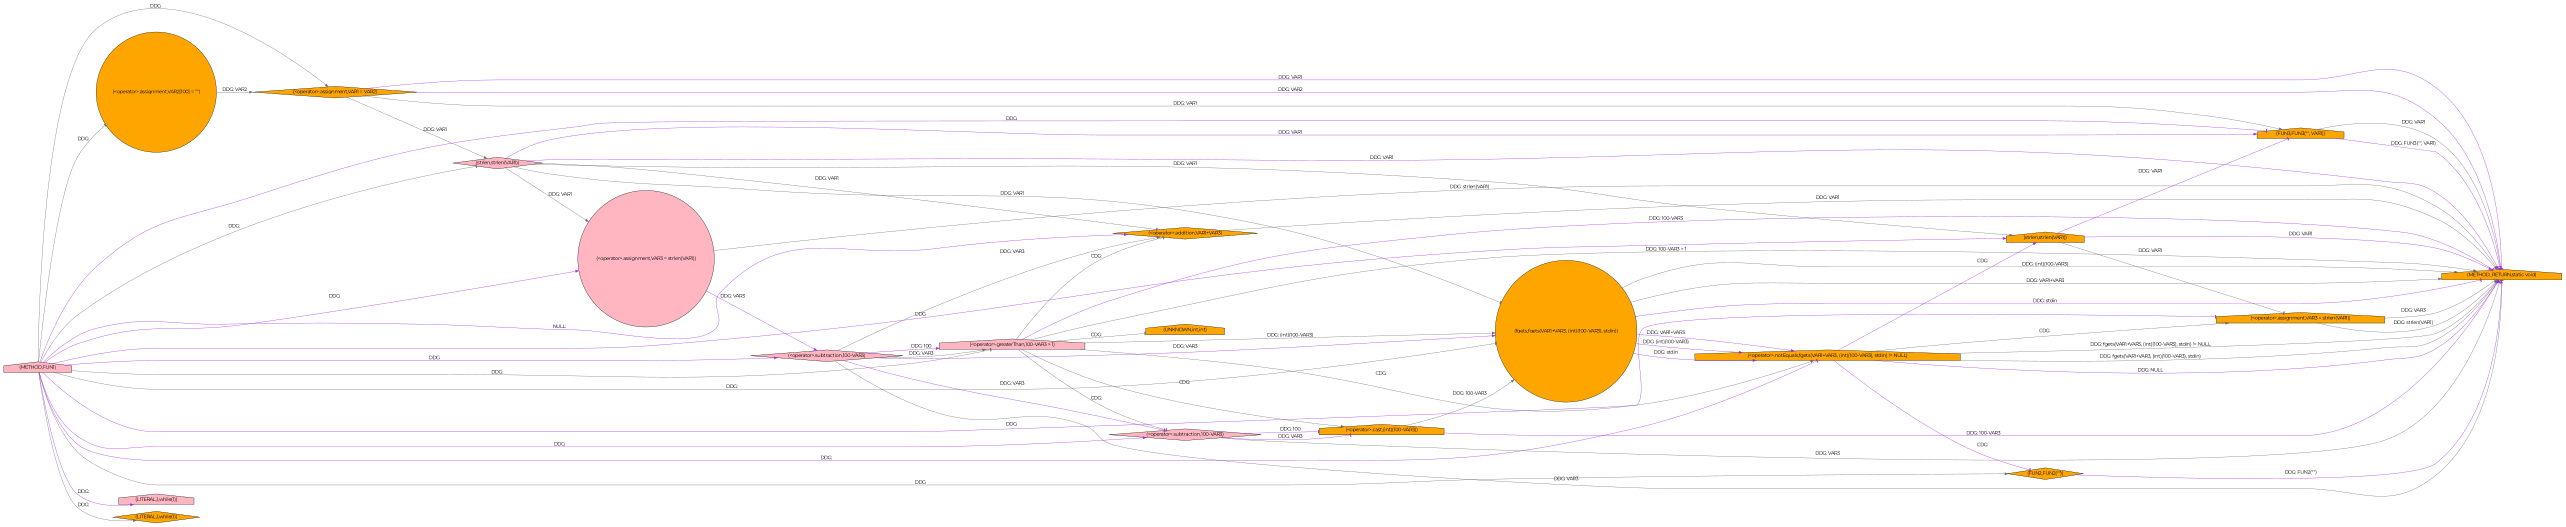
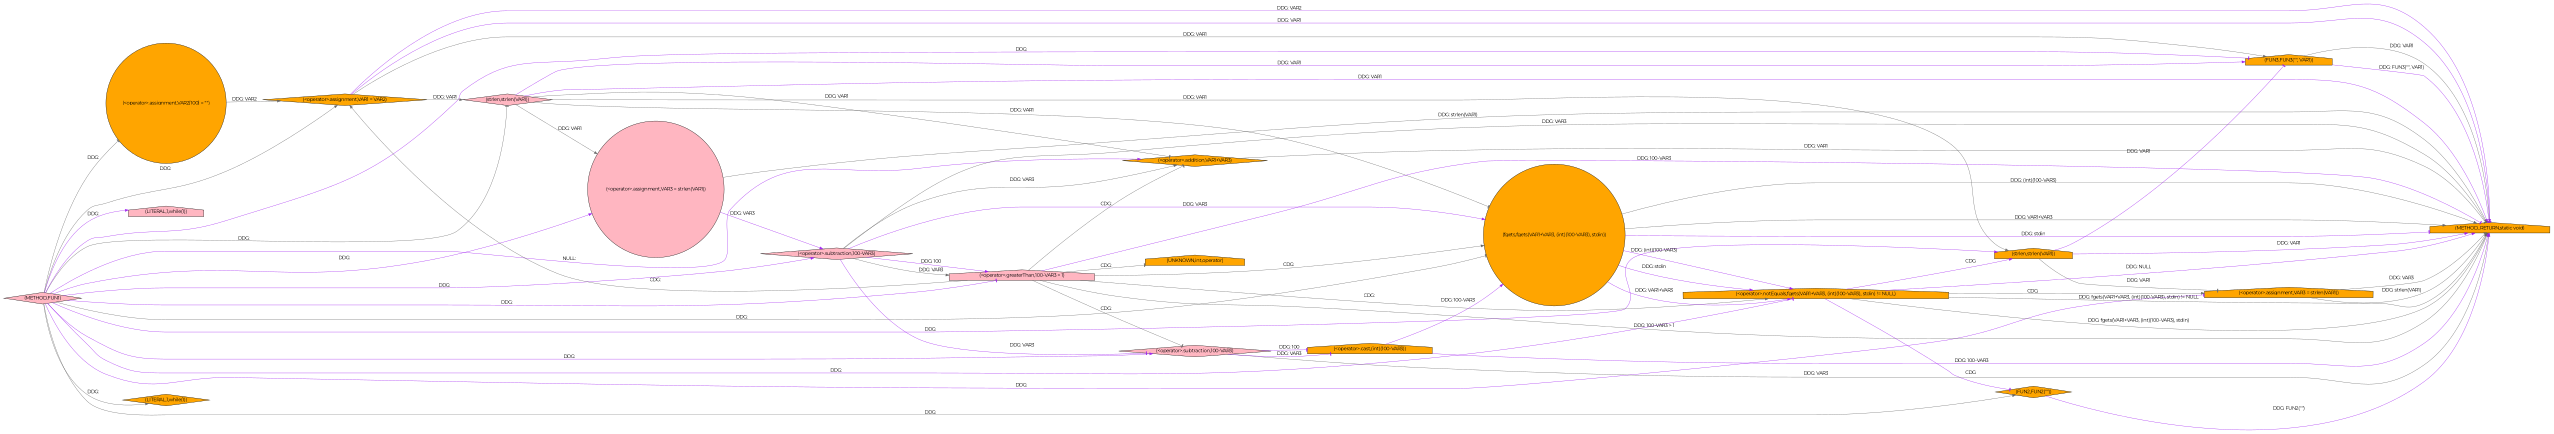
  digraph {
    fontname=Montserrat
    rankdir=LR
    node [fillcolor=orange fontname=Montserrat shape=house style=filled]
    edge [arrowhead=normal color=gray40 fontname=Montserrat]
-   n1 [fillcolor=lightpink label="(METHOD,FUN1)"]
+   n1 [fillcolor=lightpink label="(METHOD,FUN1)" shape=diamond]
    n2 [label="(<operator>.assignment,VAR2[100] = \"\")" shape=circle]
    n3 [label="(<operator>.assignment,VAR1 = VAR2)" shape=diamond]
    n4 [fillcolor=lightpink label="(LITERAL,1,while(1))"]
    n5 [fillcolor=lightpink label="(<operator>.assignment,VAR3 = strlen(VAR1))" shape=circle]
    n6 [fillcolor=lightpink label="(strlen,strlen(VAR1))" shape=diamond]
    n7 [fillcolor=lightpink label="(<operator>.greaterThan,100-VAR3 > 1)"]
    n8 [fillcolor=lightpink label="(<operator>.subtraction,100-VAR3)" shape=diamond]
    n9 [label="(<operator>.notEquals,fgets(VAR1+VAR3, (int)(100-VAR3), stdin) != NULL)"]
    n10 [label="(fgets,fgets(VAR1+VAR3, (int)(100-VAR3), stdin))" shape=circle]
    n11 [label="(<operator>.addition,VAR1+VAR3)" shape=diamond]
    n12 [fillcolor=lightpink label="(<operator>.subtraction,100-VAR3)" shape=diamond]
    n13 [label="(<operator>.assignment,VAR3 = strlen(VAR1))"]
    n14 [label="(strlen,strlen(VAR1))"]
    n15 [label="(FUN2,FUN2(\"\"))" shape=diamond]
    n16 [label="(LITERAL,1,while(1))" shape=diamond]
    n17 [label="(FUN3,FUN3(\"\", VAR1))"]
    n18 [label="(METHOD_RETURN,static void)"]
    n19 [label="(<operator>.cast,(int)(100-VAR3))"]
-   n20 [label="(UNKNOWN,int,int)"]
+   n20 [label="(UNKNOWN,int,operator)"]
    n1 -> n2 [arrowhead=tee label="DDG: "]
    n1 -> n3 [label="DDG: "]
    n1 -> n4 [color=purple label="DDG: "]
    n1 -> n5 [color=purple label="DDG: "]
    n1 -> n6 [arrowhead=tee label="DDG: "]
-   n1 -> n7 [arrowhead=tee label="DDG: "]
+   n1 -> n7 [arrowhead=tee color=purple label="DDG: "]
    n1 -> n8 [color=purple label="DDG: "]
    n1 -> n9 [arrowhead=tee color=purple label="DDG: "]
    n1 -> n10 [arrowhead=tee label="DDG: "]
    n1 -> n11 [color=purple label="NULL: "]
    n1 -> n12 [color=purple label="DDG: "]
    n1 -> n13 [arrowhead=tee color=purple label="DDG: "]
    n1 -> n14 [color=purple label="DDG: "]
    n1 -> n15 [label="DDG: "]
    n1 -> n16 [label="DDG: "]
    n1 -> n17 [arrowhead=tee color=purple label="DDG: "]
    n2 -> n3 [label="DDG: VAR2"]
    n3 -> n6 [label="DDG: VAR1"]
    n3 -> n17 [label="DDG: VAR1"]
    n3 -> n18 [arrowhead=tee color=purple label="DDG: VAR1"]
    n3 -> n18 [color=purple label="DDG: VAR2"]
    n5 -> n8 [color=purple label="DDG: VAR3"]
    n5 -> n18 [label="DDG: strlen(VAR1)"]
    n6 -> n5 [label="DDG: VAR1"]
    n6 -> n10 [arrowhead=tee label="DDG: VAR1"]
    n6 -> n11 [arrowhead=tee label="DDG: VAR1"]
    n6 -> n14 [label="DDG: VAR1"]
    n6 -> n17 [color=purple label="DDG: VAR1"]
    n6 -> n18 [color=purple label="DDG: VAR1"]
    n7 -> n9 [label="CDG: "]
-   n7 -> n10 [label="DDG: (int)(100-VAR3)"]
+   n7 -> n10 [label="CDG: "]
    n7 -> n11 [arrowhead=tee label="CDG: "]
    n7 -> n12 [arrowhead=tee label="CDG: "]
    n7 -> n18 [label="DDG: 100-VAR3 > 1"]
    n7 -> n18 [arrowhead=tee color=purple label="DDG: 100-VAR3"]
-   n7 -> n19 [label="CDG: "]
+   n7 -> n3 [label="CDG: "]
    n7 -> n20 [arrowhead=tee label="CDG: "]
    n8 -> n7 [color=purple label="DDG: 100"]
    n8 -> n7 [label="DDG: VAR3"]
    n8 -> n10 [color=purple label="DDG: VAR3"]
    n8 -> n11 [label="DDG: VAR3"]
    n8 -> n12 [arrowhead=tee color=purple label="DDG: VAR3"]
    n8 -> n18 [arrowhead=tee label="DDG: VAR3"]
    n9 -> n13 [label="CDG: "]
    n9 -> n14 [color=purple label="CDG: "]
    n9 -> n15 [arrowhead=tee color=purple label="CDG: "]
    n9 -> n18 [arrowhead=tee label="DDG: fgets(VAR1+VAR3, (int)(100-VAR3), stdin) != NULL"]
    n9 -> n18 [arrowhead=tee label="DDG: fgets(VAR1+VAR3, (int)(100-VAR3), stdin)"]
    n9 -> n18 [color=purple label="DDG: NULL"]
    n10 -> n9 [color=purple label="DDG: VAR1+VAR3"]
    n10 -> n9 [color=purple label="DDG: (int)(100-VAR3)"]
    n10 -> n9 [color=purple label="DDG: stdin"]
    n10 -> n18 [label="DDG: (int)(100-VAR3)"]
    n10 -> n18 [label="DDG: VAR1+VAR3"]
    n10 -> n18 [arrowhead=tee color=purple label="DDG: stdin"]
-   n11 -> n18 [label="DDG: VAR1"]
+   n11 -> n18 [arrowhead=tee label="DDG: VAR1"]
    n12 -> n18 [label="DDG: VAR3"]
    n12 -> n19 [arrowhead=tee color=purple label="DDG: 100"]
    n12 -> n19 [arrowhead=tee color=purple label="DDG: VAR3"]
    n13 -> n18 [label="DDG: strlen(VAR1)"]
    n13 -> n18 [arrowhead=tee label="DDG: VAR3"]
    n14 -> n13 [arrowhead=tee label="DDG: VAR1"]
    n14 -> n17 [arrowhead=tee color=purple label="DDG: VAR1"]
    n14 -> n18 [color=purple label="DDG: VAR1"]
    n15 -> n18 [color=purple label="DDG: FUN2(\"\")"]
    n17 -> n18 [arrowhead=tee label="DDG: VAR1"]
    n17 -> n18 [arrowhead=tee color=purple label="DDG: FUN3(\"\", VAR1)"]
-   n19 -> n10 [label="DDG: 100-VAR3"]
+   n19 -> n10 [color=purple label="DDG: 100-VAR3"]
    n19 -> n18 [color=purple label="DDG: 100-VAR3"]
  }
